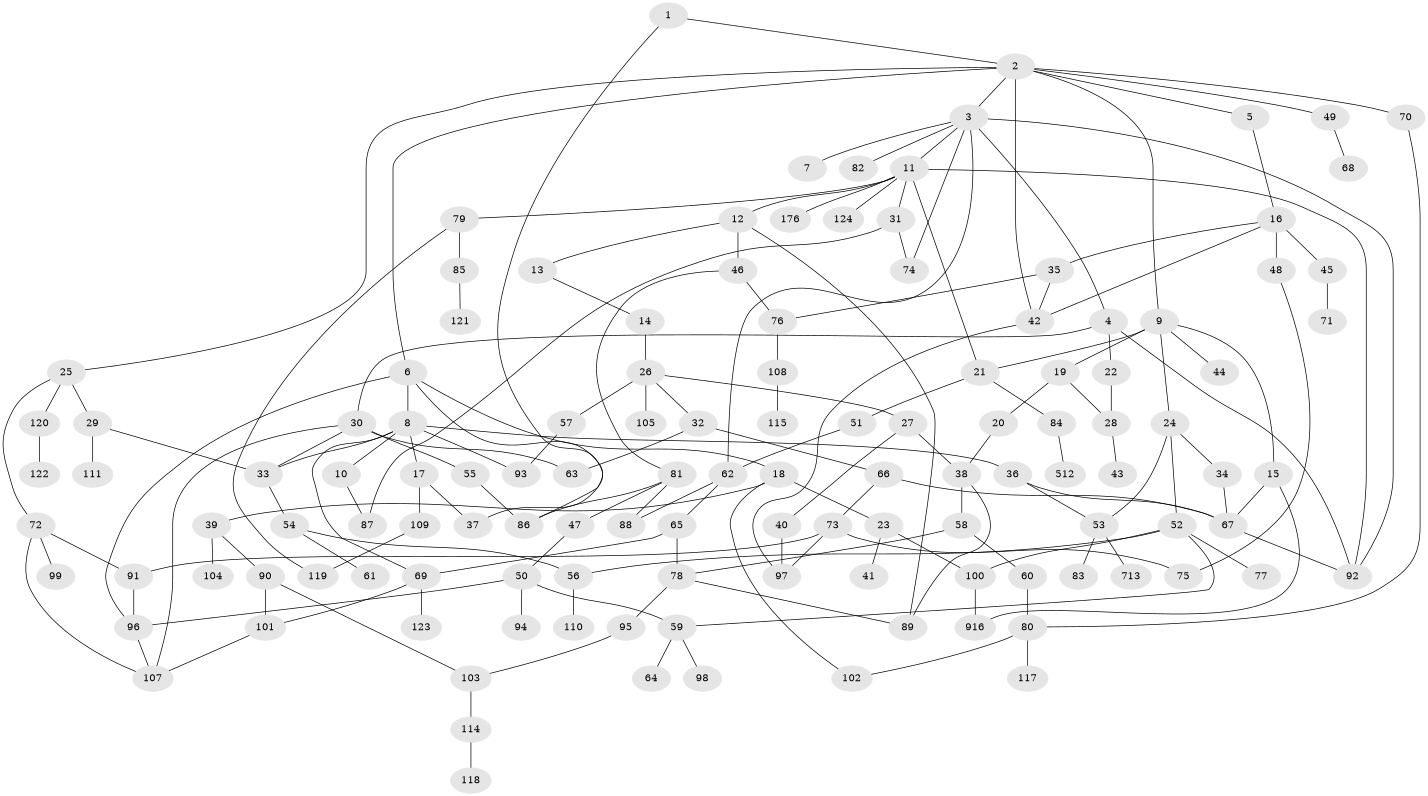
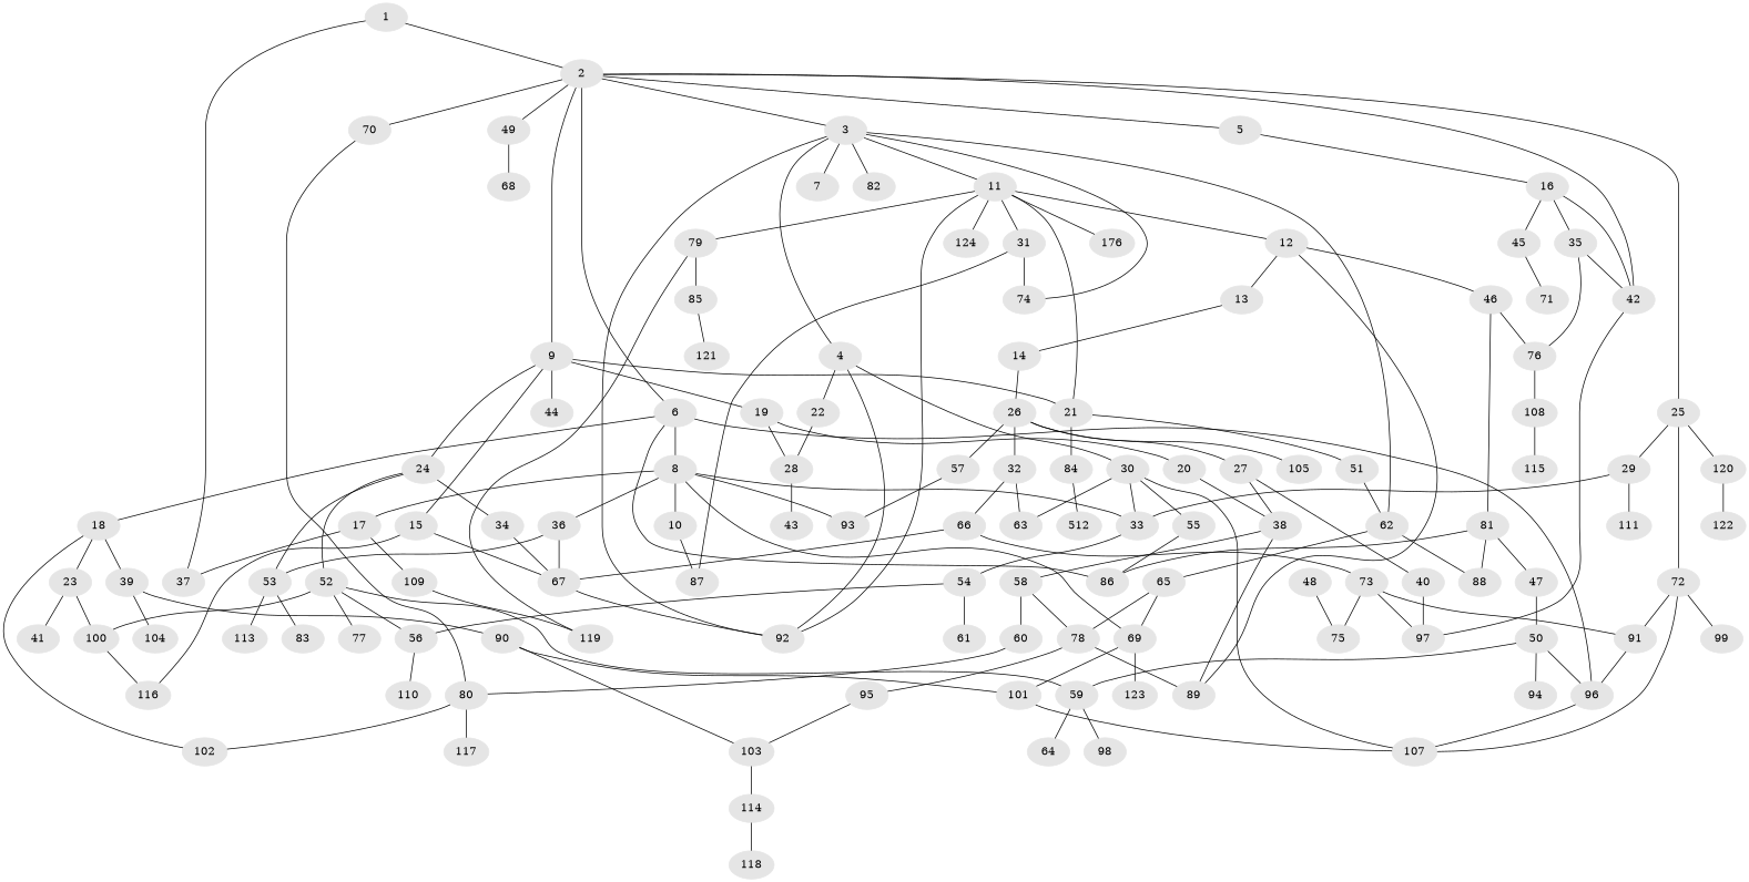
  graph {
    node [color=gray90 style=filled]
    1
    2
    37
    3
    5
    6
    9
    25
    42
    49
    70
    4
    7
    11
    62
    74
    82
    92
    16
    8
    18
    86
    96
    15
    19
    21
    24
    44
    29
    72
    120
    97
    68
    80
    22
    30
    12
    31
    79
    n40 [label=176]
    124
    65
    88
    28
    33
    55
    63
    107
    35
    45
    48
    10
    17
    36
    69
    93
    23
    39
    102
    87
    109
    54
    67
    53
    101
    123
-   116 [label=916]
+   116
    20
    51
    84
    34
    52
    13
    46
    89
    85
    119
    14
    76
    81
    26
    27
    32
    57
    105
    71
    75
    41
    100
    90
    104
    38
    43
    58
    n95 [label=512]
    59
    56
    77
    83
-   113 [label=713]
+   113
    111
    91
    99
    122
    40
    66
    73
    61
    108
    60
    78
    103
    47
    50
    94
    64
    98
    110
    95
    117
    115
    121
    114
    118
    1 -- 2
    1 -- 37
    2 -- 3
    2 -- 5
    2 -- 6
    2 -- 9
    2 -- 25
    2 -- 42
    2 -- 49
    2 -- 70
    3 -- 4
    3 -- 7
    3 -- 11
    3 -- 62
    3 -- 74
    3 -- 82
    3 -- 92
    5 -- 16
    6 -- 8
    6 -- 18
    6 -- 86
    6 -- 96
    9 -- 15
    9 -- 19
    9 -- 21
    9 -- 24
    9 -- 44
    25 -- 29
    25 -- 72
    25 -- 120
    42 -- 97
    49 -- 68
    70 -- 80
    4 -- 92
    4 -- 22
    4 -- 30
    11 -- 92
    11 -- 21
    11 -- 12
    11 -- 31
    11 -- 79
    11 -- n40
    11 -- 124
    62 -- 65
    62 -- 88
    16 -- 42
    16 -- 35
    16 -- 45
-   16 -- 48
    8 -- 33
    8 -- 10
    8 -- 17
    8 -- 36
    8 -- 69
    8 -- 93
    18 -- 23
    18 -- 39
    18 -- 102
    96 -- 107
    15 -- 67
    15 -- 116
    19 -- 28
    19 -- 20
    21 -- 51
    21 -- 84
    24 -- 53
    24 -- 34
    24 -- 52
    29 -- 33
    29 -- 111
    72 -- 107
    72 -- 91
    72 -- 99
    120 -- 122
    80 -- 102
    80 -- 117
    22 -- 28
    30 -- 33
    30 -- 55
    30 -- 63
    30 -- 107
    12 -- 13
    12 -- 46
    12 -- 89
    31 -- 74
    31 -- 87
    79 -- 85
    79 -- 119
    65 -- 69
    65 -- 78
    28 -- 43
    33 -- 54
    55 -- 86
    35 -- 42
    35 -- 76
    45 -- 71
    48 -- 75
    10 -- 87
    17 -- 37
    17 -- 109
    36 -- 67
    36 -- 53
    69 -- 101
    69 -- 123
    23 -- 41
    23 -- 100
    39 -- 90
    39 -- 104
    109 -- 119
    54 -- 56
    54 -- 61
    67 -- 92
    53 -- 83
    53 -- 113
    101 -- 107
    20 -- 38
    51 -- 62
    84 -- n95
    34 -- 67
    52 -- 100
    52 -- 59
    52 -- 56
    52 -- 77
    13 -- 14
    46 -- 76
    46 -- 81
    85 -- 121
    14 -- 26
    76 -- 108
    81 -- 86
    81 -- 88
    81 -- 47
    26 -- 27
    26 -- 32
    26 -- 57
    26 -- 105
    27 -- 38
    27 -- 40
    32 -- 63
    32 -- 66
    57 -- 93
    100 -- 116
    90 -- 101
    90 -- 103
    38 -- 89
    38 -- 58
    58 -- 60
    58 -- 78
    59 -- 64
    59 -- 98
    56 -- 110
    91 -- 96
    40 -- 97
    66 -- 67
    66 -- 73
    73 -- 97
    73 -- 75
    73 -- 91
    108 -- 115
    60 -- 80
    78 -- 89
    78 -- 95
    103 -- 114
    47 -- 50
    50 -- 96
    50 -- 59
    50 -- 94
    95 -- 103
    114 -- 118
  }
